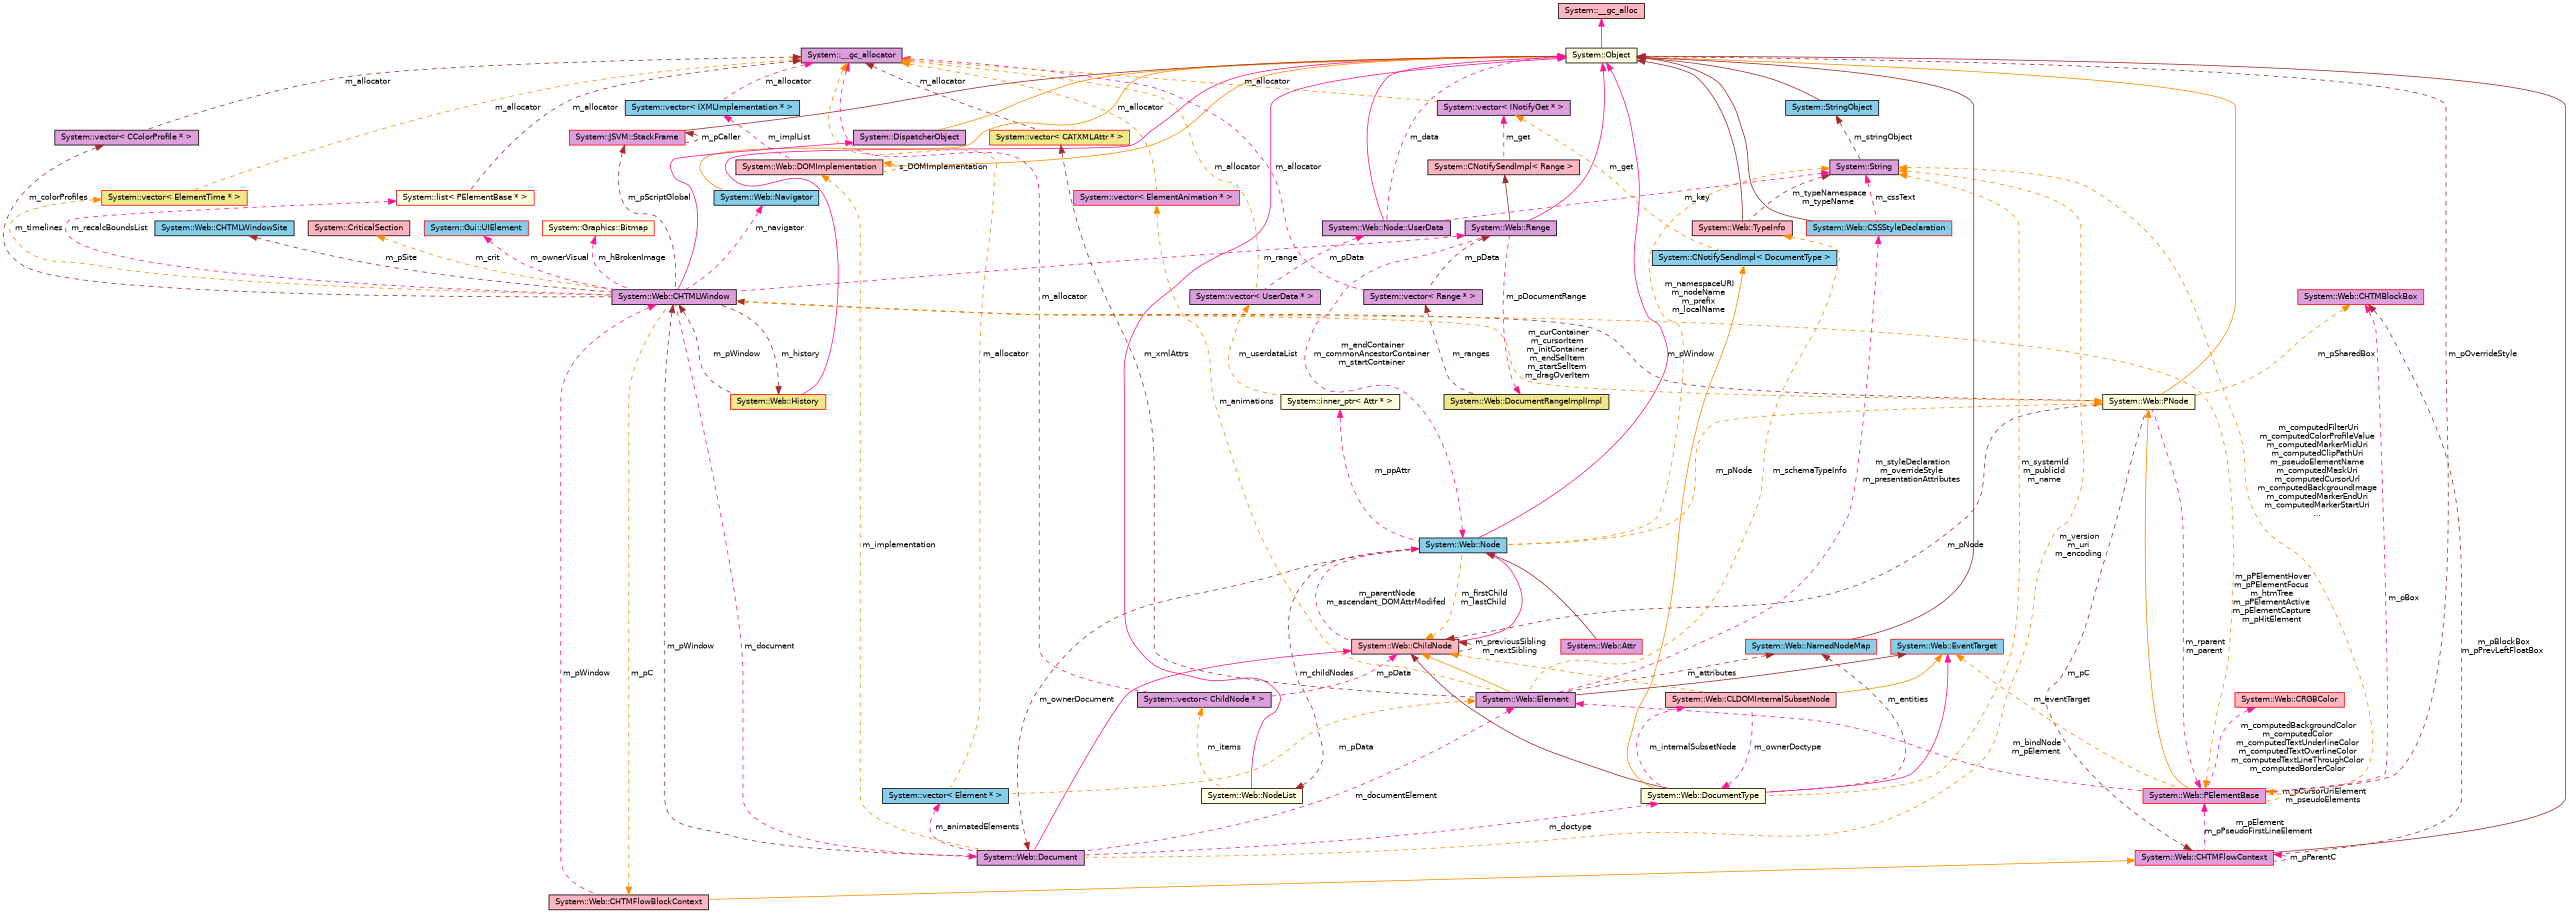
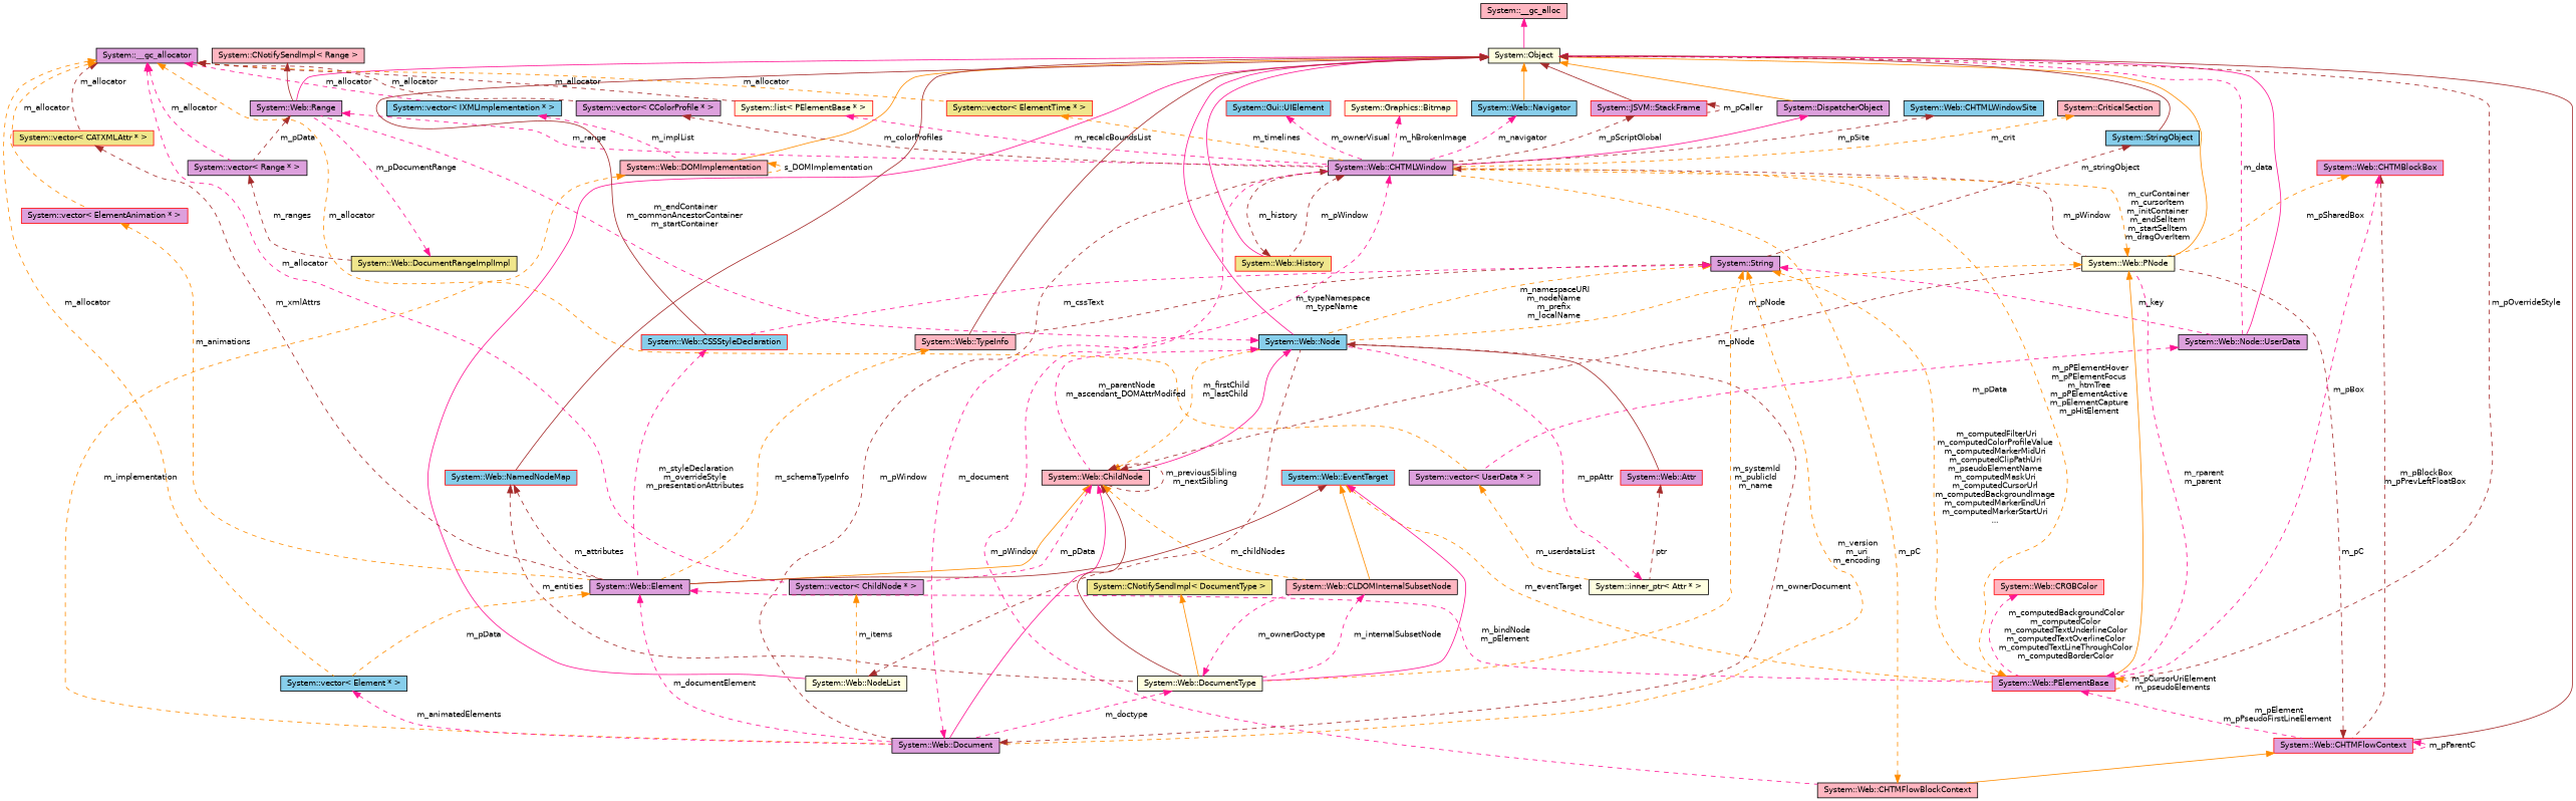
  digraph {
    rankdir=TB
    node [color=black fillcolor=plum fontname=Helvetica fontsize=10 shape=record style=filled]
    edge [color=deeppink dir=back fontname=Helvetica fontsize=10 labelfontname=Helvetica labelfontsize=10 style=dashed]
    n1 [fontcolor=black height=0.2 label="System::Web::Range" width=0.4]
    n2 [height=0.2 label="System::vector\< Range * \>" width=0.4]
    n3 [height=0.2 label="System::Web::CHTMLWindow" width=0.4]
    n4 [fillcolor=khaki height=0.2 label="System::Web::DocumentRangeImplImpl" width=0.4]
    n5 [color=red fillcolor=khaki height=0.2 label="System::Web::History" width=0.4]
    n6 [fillcolor=lightyellow height=0.2 label="System::Web::PNode" width=0.4]
    n7 [height=0.2 label="System::Web::Document" width=0.4]
    n8 [fillcolor=lightpink height=0.2 label="System::Web::CHTMFlowBlockContext" width=0.4]
    n9 [fillcolor=lightyellow height=0.2 label="System::Object" width=0.4]
    n10 [fillcolor=skyblue height=0.2 label="System::Web::Node" width=0.4]
    n11 [fillcolor=lightyellow height=0.2 label="System::Web::NodeList" width=0.4]
    n12 [fillcolor=lightpink height=0.2 label="System::Web::DOMImplementation" width=0.4]
    n13 [color=red fillcolor=skyblue height=0.2 label="System::Web::NamedNodeMap" width=0.4]
    n14 [fillcolor=skyblue height=0.2 label="System::StringObject" width=0.4]
    n15 [fillcolor=lightpink height=0.2 label="System::Web::TypeInfo" width=0.4]
    n16 [color=red fillcolor=skyblue height=0.2 label="System::Web::CSSStyleDeclaration" width=0.4]
    n17 [height=0.2 label="System::DispatcherObject" width=0.4]
    n18 [fillcolor=skyblue height=0.2 label="System::Web::Navigator" width=0.4]
    n19 [color=red height=0.2 label="System::Web::CHTMFlowContext" width=0.4]
    n20 [color=red height=0.2 label="System::JSVM::StackFrame" width=0.4]
    n21 [height=0.2 label="System::Web::Node::UserData" width=0.4]
    n22 [color=red height=0.2 label="System::Web::PElementBase" width=0.4]
    n23 [fillcolor=lightpink height=0.2 label="System::Web::ChildNode" width=0.4]
    n24 [color=red height=0.2 label="System::Web::Attr" width=0.4]
    n25 [fillcolor=lightyellow height=0.2 label="System::Web::DocumentType" width=0.4]
    n26 [height=0.2 label="System::Web::Element" width=0.4]
    n27 [height=0.2 label="System::String" width=0.4]
    n28 [height=0.2 label="System::vector\< UserData * \>" width=0.4]
    n29 [fillcolor=lightpink height=0.2 label="System::__gc_alloc" width=0.4]
    n30 [fillcolor=lightpink height=0.2 label="System::CNotifySendImpl\< Range \>" width=0.4]
-   n31 [height=0.2 label="System::vector\< INotifyGet * \>" width=0.4]
-   n32 [fillcolor=skyblue height=0.2 label="System::CNotifySendImpl\< DocumentType \>" width=0.4]
+   n32 [fillcolor=khaki height=0.2 label="System::CNotifySendImpl\< DocumentType \>" width=0.4]
    n33 [height=0.2 label="System::__gc_allocator" width=0.4]
    n34 [height=0.2 label="System::vector\< ChildNode * \>" width=0.4]
    n35 [fillcolor=skyblue height=0.2 label="System::vector\< IXMLImplementation * \>" width=0.4]
    n36 [fillcolor=skyblue height=0.2 label="System::vector\< Element * \>" width=0.4]
    n37 [color=red fillcolor=khaki height=0.2 label="System::vector\< CATXMLAttr * \>" width=0.4]
    n38 [color=red height=0.2 label="System::vector\< ElementAnimation * \>" width=0.4]
    n39 [color=red fillcolor=khaki height=0.2 label="System::vector\< ElementTime * \>" width=0.4]
    n40 [height=0.2 label="System::vector\< CColorProfile * \>" width=0.4]
    n41 [color=red fillcolor=lightyellow height=0.2 label="System::list\< PElementBase * \>" width=0.4]
    n42 [fillcolor=lightyellow height=0.2 label="System::inner_ptr\< Attr * \>" width=0.4]
    n43 [fillcolor=lightpink height=0.2 label="System::Web::CLDOMInternalSubsetNode" width=0.4]
    n44 [color=red fillcolor=skyblue height=0.2 label="System::Web::EventTarget" width=0.4]
    n45 [fillcolor=skyblue height=0.2 label="System::Web::CHTMLWindowSite" width=0.4]
    n46 [fillcolor=lightpink height=0.2 label="System::CriticalSection" width=0.4]
    n47 [color=red fillcolor=skyblue height=0.2 label="System::Gui::UIElement" width=0.4]
    n48 [color=red height=0.2 label="System::Web::CHTMBlockBox" width=0.4]
    n49 [color=red fillcolor=lightpink height=0.2 label="System::Web::CRGBColor" width=0.4]
    n50 [color=red fillcolor=lightyellow height=0.2 label="System::Graphics::Bitmap" width=0.4]
    n1 -> n2 [color=brown label=" m_pData"]
    n1 -> n3 [label=" m_range"]
    n2 -> n4 [color=brown label=" m_ranges"]
    n3 -> n5 [color=brown label=" m_pWindow"]
    n3 -> n6 [color=brown label=" m_pWindow"]
    n3 -> n7 [color=brown label=" m_pWindow"]
    n3 -> n8 [label=" m_pWindow"]
    n4 -> n1 [label=" m_pDocumentRange"]
    n5 -> n3 [color=brown label=" m_history"]
    n6 -> n3 [color=darkorange label=" m_curContainer\nm_cursorItem\nm_initContainer\nm_endSelItem\nm_startSelItem\nm_dragOverItem"]
    n6 -> n10 [color=darkorange label=" m_pNode"]
    n6 -> n22 [color=darkorange style=solid]
    n7 -> n3 [label=" m_document"]
    n7 -> n10 [color=brown label=" m_ownerDocument"]
    n8 -> n3 [color=darkorange label=" m_pC"]
    n9 -> n1 [style=solid]
    n9 -> n5 [style=solid]
    n9 -> n6 [color=darkorange style=solid]
    n9 -> n10 [style=solid]
    n9 -> n11 [style=solid]
    n9 -> n12 [color=darkorange style=solid]
    n9 -> n13 [color=brown style=solid]
    n9 -> n14 [color=brown style=solid]
    n9 -> n15 [color=brown style=solid]
    n9 -> n16 [color=brown style=solid]
    n9 -> n17 [color=darkorange style=solid]
    n9 -> n18 [color=darkorange style=solid]
    n9 -> n19 [color=brown style=solid]
    n9 -> n20 [color=brown style=solid]
    n9 -> n21 [style=solid]
    n9 -> n21 [label=" m_data"]
    n9 -> n22 [color=brown label=" m_pOverrideStyle"]
    n10 -> n1 [label=" m_endContainer\nm_commonAncestorContainer\nm_startContainer"]
    n10 -> n23 [style=solid]
    n10 -> n23 [label=" m_parentNode\nm_ascendant_DOMAttrModifed"]
    n10 -> n24 [color=brown style=solid]
    n11 -> n10 [color=brown label=" m_childNodes"]
    n12 -> n7 [color=darkorange label=" m_implementation"]
    n12 -> n12 [color=darkorange label=" s_DOMImplementation"]
    n13 -> n25 [color=brown label=" m_entities"]
    n13 -> n26 [color=brown label=" m_attributes"]
    n14 -> n27 [color=brown label=" m_stringObject"]
    n15 -> n26 [color=darkorange label=" m_schemaTypeInfo"]
    n16 -> n26 [label=" m_styleDeclaration\nm_overrideStyle\nm_presentationAttributes"]
    n17 -> n3 [style=solid]
    n18 -> n3 [label=" m_navigator"]
    n19 -> n6 [color=brown label=" m_pC"]
    n19 -> n8 [color=darkorange style=solid]
    n19 -> n19 [label=" m_pParentC"]
    n20 -> n3 [color=brown label=" m_pScriptGlobal"]
    n20 -> n20 [color=brown label=" m_pCaller"]
    n21 -> n28 [label=" m_pData"]
    n22 -> n3 [color=darkorange label=" m_pPElementHover\nm_pPElementFocus\nm_htmTree\nm_pPElementActive\nm_pElementCapture\nm_pHitElement"]
    n22 -> n6 [label=" m_rparent\nm_parent"]
    n22 -> n19 [label=" m_pElement\nm_pPseudoFirstLineElement"]
    n22 -> n22 [color=darkorange label=" m_pCursorUriElement\nm_pseudoElements"]
    n23 -> n6 [color=brown label=" m_pNode"]
    n23 -> n7 [style=solid]
    n23 -> n10 [color=darkorange label=" m_firstChild\nm_lastChild"]
    n23 -> n23 [color=brown label=" m_previousSibling\nm_nextSibling"]
    n23 -> n25 [color=brown style=solid]
    n23 -> n26 [color=darkorange style=solid]
    n23 -> n34 [label=" m_pData"]
    n23 -> n43 [color=darkorange]
+   n24 -> n42 [color=brown label=" ptr"]
    n25 -> n7 [label=" m_doctype"]
    n25 -> n43 [label=" m_ownerDoctype"]
    n26 -> n7 [label=" m_documentElement"]
    n26 -> n22 [label=" m_bindNode\nm_pElement"]
    n26 -> n36 [color=darkorange label=" m_pData"]
    n27 -> n7 [color=darkorange label=" m_version\nm_uri\nm_encoding"]
    n27 -> n10 [color=darkorange label=" m_namespaceURI\nm_nodeName\nm_prefix\nm_localName"]
    n27 -> n15 [color=brown label=" m_typeNamespace\nm_typeName"]
    n27 -> n16 [label=" m_cssText"]
    n27 -> n21 [label=" m_key"]
    n27 -> n22 [color=darkorange label=" m_computedFilterUri\nm_computedColorProfileValue\nm_computedMarkerMidUri\nm_computedClipPathUri\nm_pseudoElementName\nm_computedMaskUri\nm_computedCursorUrl\nm_computedBackgroundImage\nm_computedMarkerEndUri\nm_computedMarkerStartUri\n..."]
    n27 -> n25 [color=darkorange label=" m_systemId\nm_publicId\nm_name"]
    n28 -> n42 [color=darkorange label=" m_userdataList"]
    n29 -> n9 [style=solid]
    n30 -> n1 [color=brown style=solid]
-   n31 -> n30 [label=" m_get"]
-   n31 -> n32 [color=darkorange label=" m_get"]
    n32 -> n25 [color=darkorange style=solid]
    n33 -> n2 [label=" m_allocator"]
    n33 -> n28 [color=darkorange label=" m_allocator"]
-   n33 -> n31 [color=darkorange label=" m_allocator"]
    n33 -> n34 [label=" m_allocator"]
    n33 -> n35 [label=" m_allocator"]
    n33 -> n36 [color=darkorange label=" m_allocator"]
    n33 -> n37 [color=brown label=" m_allocator"]
    n33 -> n38 [color=darkorange label=" m_allocator"]
    n33 -> n39 [color=darkorange label=" m_allocator"]
    n33 -> n40 [color=brown label=" m_allocator"]
    n33 -> n41 [color=brown label=" m_allocator"]
    n34 -> n11 [color=darkorange label=" m_items"]
    n35 -> n12 [label=" m_implList"]
    n36 -> n7 [label=" m_animatedElements"]
    n37 -> n26 [color=brown label=" m_xmlAttrs"]
    n38 -> n26 [color=darkorange label=" m_animations"]
    n39 -> n3 [color=darkorange label=" m_timelines"]
    n40 -> n3 [color=brown label=" m_colorProfiles"]
    n41 -> n3 [label=" m_recalcBoundsList"]
    n42 -> n10 [label=" m_ppAttr"]
    n43 -> n25 [label=" m_internalSubsetNode"]
    n44 -> n22 [color=darkorange label=" m_eventTarget"]
    n44 -> n25 [style=solid]
    n44 -> n26 [color=brown style=solid]
    n44 -> n43 [color=darkorange style=solid]
    n45 -> n3 [color=brown label=" m_pSite"]
    n46 -> n3 [color=darkorange label=" m_crit"]
    n47 -> n3 [label=" m_ownerVisual"]
    n48 -> n6 [color=darkorange label=" m_pSharedBox"]
    n48 -> n19 [color=brown label=" m_pBlockBox\nm_pPrevLeftFloatBox"]
    n48 -> n22 [label=" m_pBox"]
    n49 -> n22 [label=" m_computedBackgroundColor\nm_computedColor\nm_computedTextUnderlineColor\nm_computedTextOverlineColor\nm_computedTextLineThroughColor\nm_computedBorderColor"]
    n50 -> n3 [label=" m_hBrokenImage"]
  }
